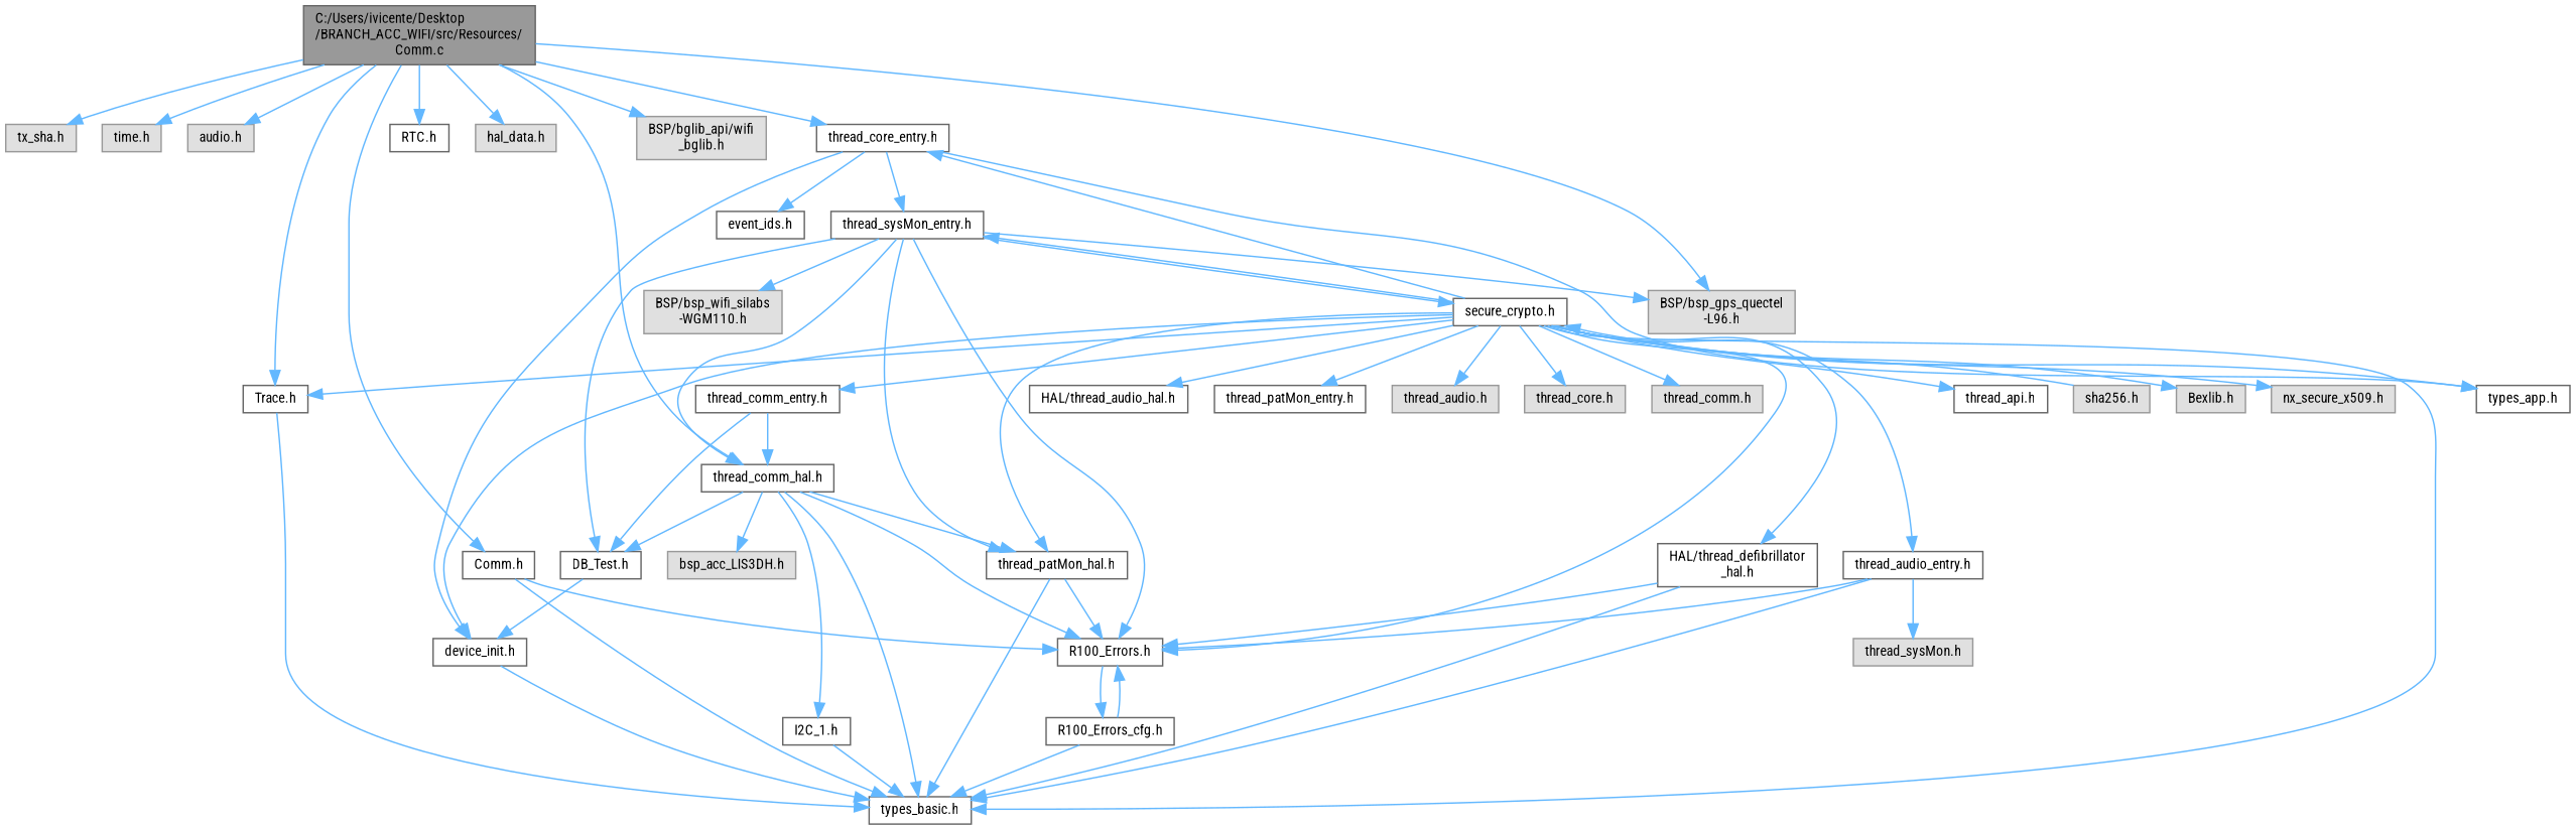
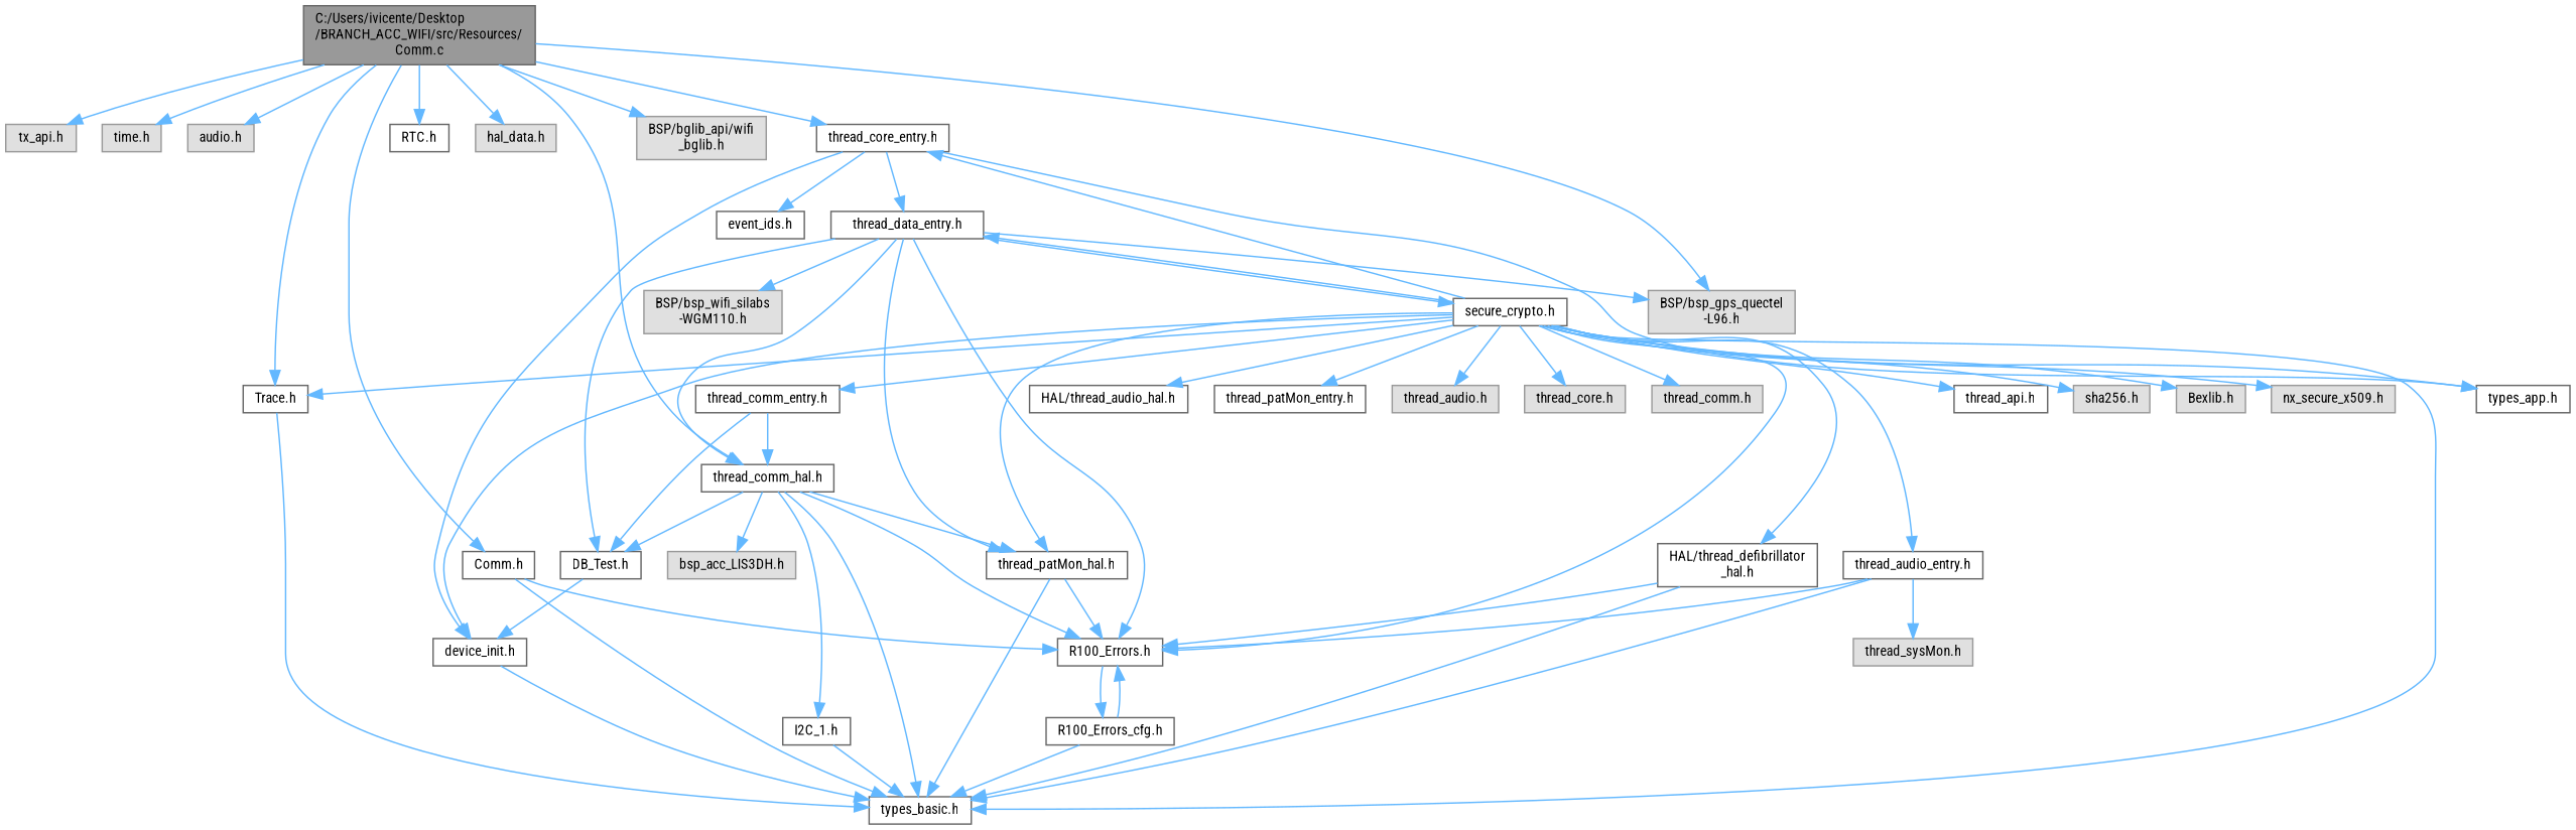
  digraph {
    fontname="Roboto Condensed"
    node [color=grey40 fillcolor=white fontname="Roboto Condensed" fontsize=10 shape=box style=filled]
    edge [color=steelblue1 fontname="Roboto Condensed" fontsize=10 labelfontname=Helvetica labelfontsize=10 style=solid]
    n1 [color=gray40 fillcolor=grey60 fontcolor=black height=0.2 label="C:/Users/ivicente/Desktop\l/BRANCH_ACC_WIFI/src/Resources/\lComm.c" width=0.4]
-   n2 [color=grey60 fillcolor="#E0E0E0" height=0.2 label="tx_sha.h" width=0.4]
+   n2 [color=grey60 fillcolor="#E0E0E0" height=0.2 label="tx_api.h" width=0.4]
    n3 [color=grey60 fillcolor="#E0E0E0" height=0.2 label="time.h" width=0.4]
    n4 [color=grey60 fillcolor="#E0E0E0" height=0.2 label="audio.h" width=0.4]
    n5 [height=0.2 label="Comm.h" width=0.4]
    n6 [height=0.2 label="Trace.h" width=0.4]
    n7 [height=0.2 label="RTC.h" width=0.4]
    n8 [color=grey60 fillcolor="#E0E0E0" height=0.2 label="hal_data.h" width=0.4]
    n9 [height=0.2 label="thread_comm_hal.h" width=0.4]
    n10 [color=grey60 fillcolor="#E0E0E0" height=0.2 label="BSP/bglib_api/wifi\l_bglib.h" width=0.4]
    n11 [height=0.2 label="thread_core_entry.h" width=0.4]
    n12 [color=grey60 fillcolor="#E0E0E0" height=0.2 label="BSP/bsp_gps_quectel\l-L96.h" width=0.4]
    n13 [height=0.2 label="types_basic.h" width=0.4]
    n14 [height=0.2 label="R100_Errors.h" width=0.4]
    n15 [height=0.2 label="thread_patMon_hal.h" width=0.4]
    n16 [height=0.2 label="DB_Test.h" width=0.4]
    n17 [height=0.2 label="I2C_1.h" width=0.4]
    n18 [color=grey60 fillcolor="#E0E0E0" height=0.2 label="bsp_acc_LIS3DH.h" width=0.4]
    n19 [height=0.2 label="device_init.h" width=0.4]
    n20 [height=0.2 label="types_app.h" width=0.4]
    n21 [height=0.2 label="event_ids.h" width=0.4]
-   n22 [height=0.2 label="thread_sysMon_entry.h" width=0.4]
+   n22 [height=0.2 label="thread_data_entry.h" width=0.4]
    n23 [height=0.2 label="R100_Errors_cfg.h" width=0.4]
    n24 [height=0.2 label="secure_crypto.h" width=0.4]
    n25 [color=grey60 fillcolor="#E0E0E0" height=0.2 label="BSP/bsp_wifi_silabs\l-WGM110.h" width=0.4]
    n26 [color=grey60 fillcolor="#E0E0E0" height=0.2 label="nx_secure_x509.h" width=0.4]
    n27 [height=0.2 label="HAL/thread_defibrillator\l_hal.h" width=0.4]
    n28 [height=0.2 label="HAL/thread_audio_hal.h" width=0.4]
    n29 [height=0.2 label="thread_comm_entry.h" width=0.4]
    n30 [height=0.2 label="thread_patMon_entry.h" width=0.4]
    n31 [height=0.2 label="thread_audio_entry.h" width=0.4]
    n32 [color=grey60 fillcolor="#E0E0E0" height=0.2 label="thread_audio.h" width=0.4]
    n33 [color=grey60 fillcolor="#E0E0E0" height=0.2 label="thread_core.h" width=0.4]
    n34 [color=grey60 fillcolor="#E0E0E0" height=0.2 label="thread_comm.h" width=0.4]
    n35 [height=0.2 label="thread_api.h" width=0.4]
    n36 [color=grey60 fillcolor="#E0E0E0" height=0.2 label="sha256.h" width=0.4]
    n37 [color=grey60 fillcolor="#E0E0E0" height=0.2 label="Bexlib.h" width=0.4]
    n38 [color=grey60 fillcolor="#E0E0E0" height=0.2 label="thread_sysMon.h" width=0.4]
    n1 -> n2
    n1 -> n3
    n1 -> n4
    n1 -> n5
    n1 -> n6
    n1 -> n7
    n1 -> n8
    n1 -> n9
    n1 -> n10
    n1 -> n11
    n1 -> n12
    n5 -> n13
    n5 -> n14
    n6 -> n13
    n9 -> n13
    n9 -> n14
    n9 -> n15
    n9 -> n16
    n9 -> n17
    n9 -> n18
    n11 -> n19
    n11 -> n20
    n11 -> n21
    n11 -> n22
    n14 -> n23
    n15 -> n13
    n15 -> n14
    n16 -> n19
    n17 -> n13
    n19 -> n13
    n22 -> n9
    n22 -> n12
    n22 -> n14
    n22 -> n15
    n22 -> n16
    n22 -> n24
    n22 -> n25
    n23 -> n13
    n23 -> n14
    n24 -> n6
    n24 -> n11
    n24 -> n13
    n24 -> n14
    n24 -> n15
    n24 -> n19
    n24 -> n20
    n24 -> n22
    n24 -> n26
    n24 -> n27
    n24 -> n28
    n24 -> n29
    n24 -> n30
    n24 -> n31
    n24 -> n32
    n24 -> n33
    n24 -> n34
    n24 -> n35
-   n36 -> n24
+   n24 -> n36
    n24 -> n37
    n27 -> n13
    n27 -> n14
    n29 -> n9
    n29 -> n16
    n31 -> n13
    n31 -> n14
    n31 -> n38
  }
